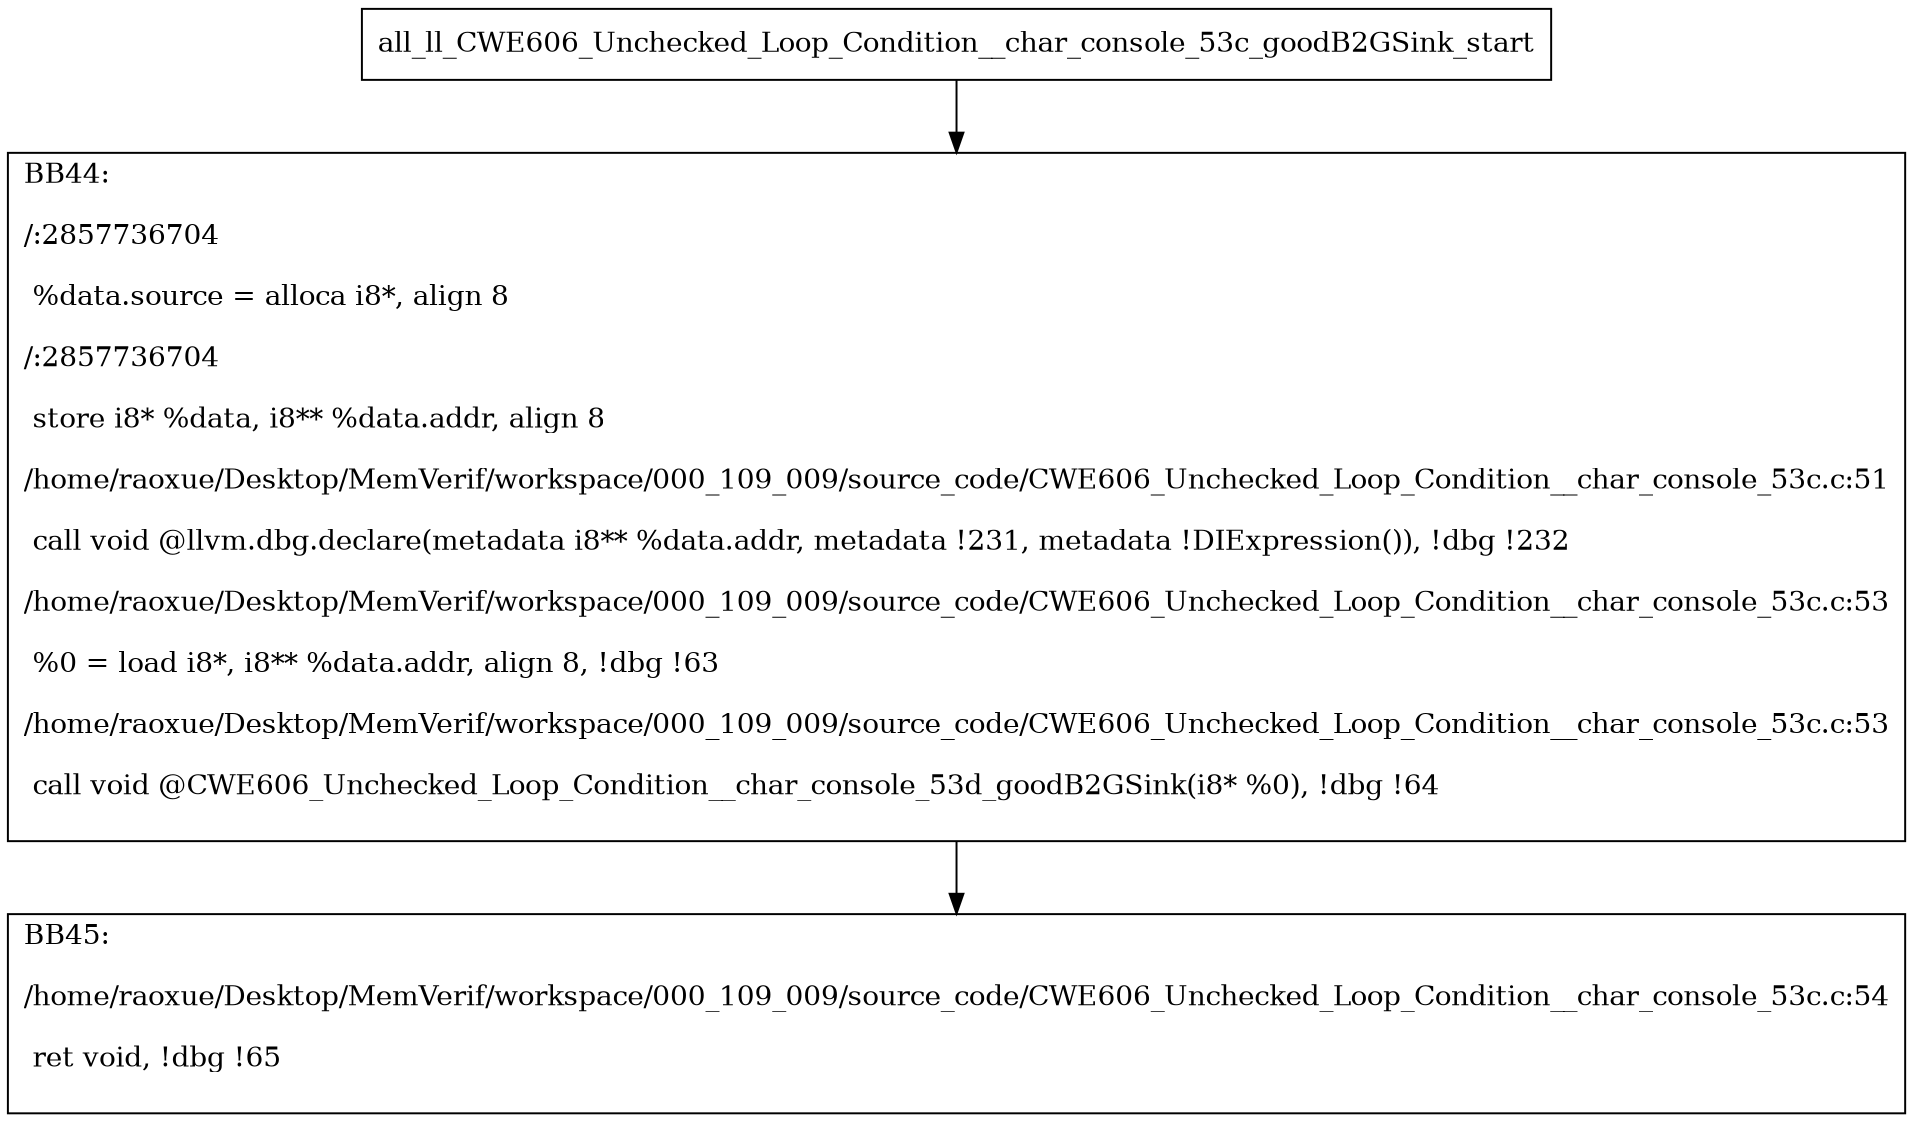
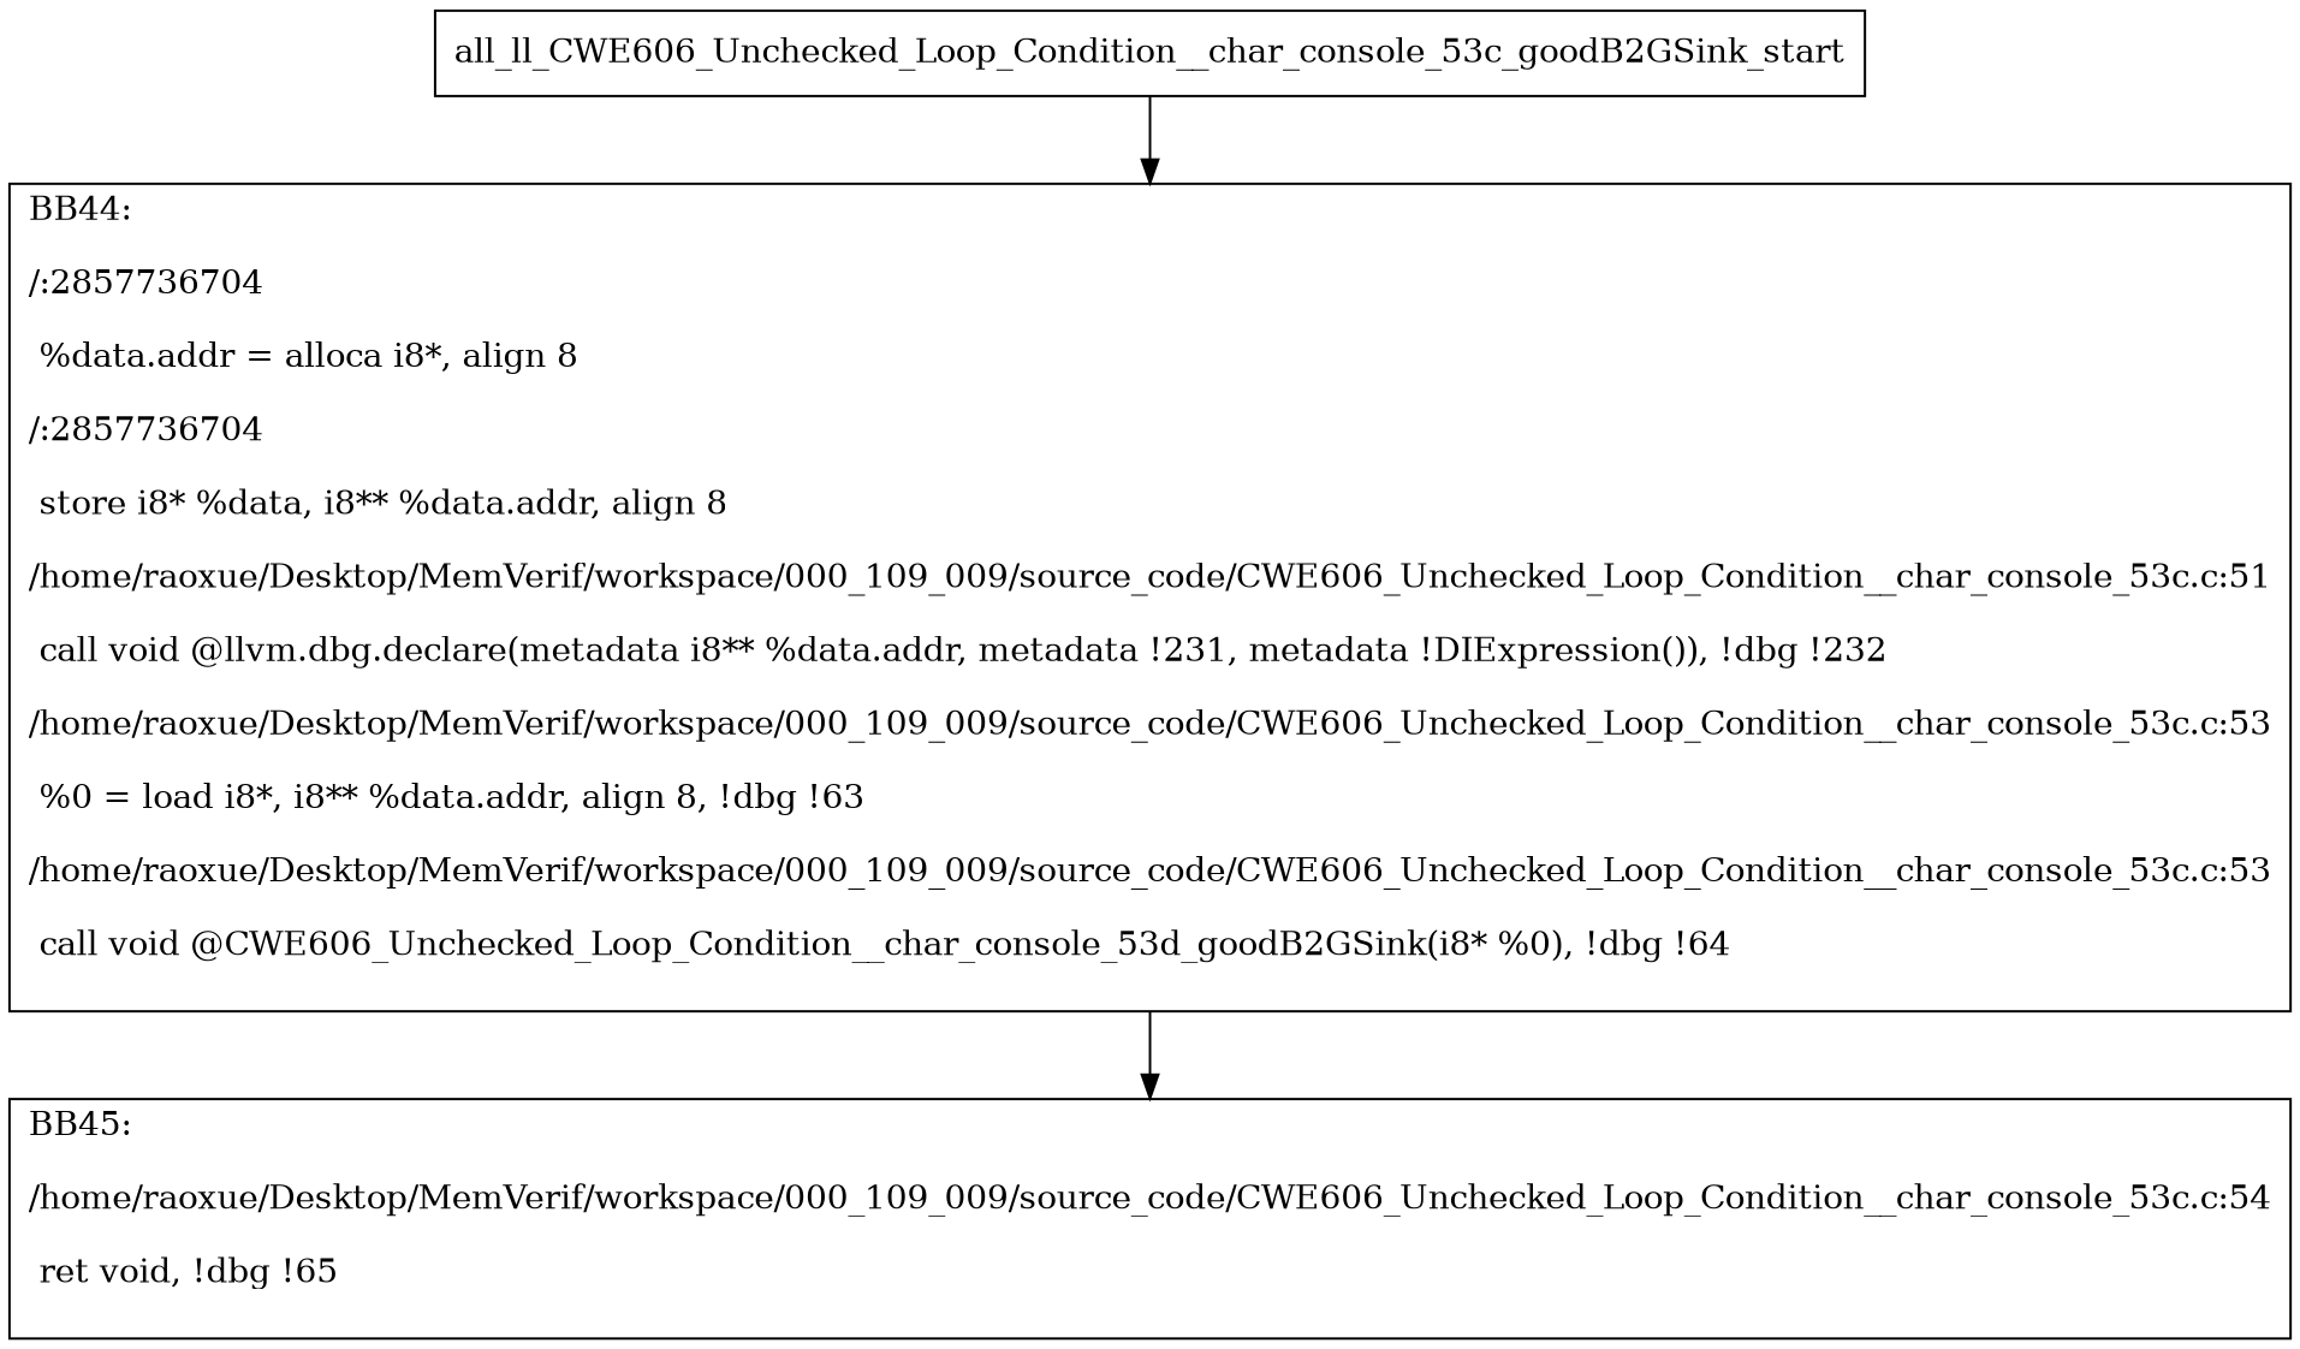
  digraph {
    node [shape=record]
    n1 [label="{all_ll_CWE606_Unchecked_Loop_Condition__char_console_53c_goodB2GSink_start}"]
-   n2 [label="{BB44:\l\l/:2857736704\l\n  %data.source = alloca i8*, align 8\l\n/:2857736704\l\n  store i8* %data, i8** %data.addr, align 8\l\n/home/raoxue/Desktop/MemVerif/workspace/000_109_009/source_code/CWE606_Unchecked_Loop_Condition__char_console_53c.c:51\l\n  call void @llvm.dbg.declare(metadata i8** %data.addr, metadata !231, metadata !DIExpression()), !dbg !232\l\n/home/raoxue/Desktop/MemVerif/workspace/000_109_009/source_code/CWE606_Unchecked_Loop_Condition__char_console_53c.c:53\l\n  %0 = load i8*, i8** %data.addr, align 8, !dbg !63\l\n/home/raoxue/Desktop/MemVerif/workspace/000_109_009/source_code/CWE606_Unchecked_Loop_Condition__char_console_53c.c:53\l\n  call void @CWE606_Unchecked_Loop_Condition__char_console_53d_goodB2GSink(i8* %0), !dbg !64\l\n}"]
+   n2 [label="{BB44:\l\l/:2857736704\l\n  %data.addr = alloca i8*, align 8\l\n/:2857736704\l\n  store i8* %data, i8** %data.addr, align 8\l\n/home/raoxue/Desktop/MemVerif/workspace/000_109_009/source_code/CWE606_Unchecked_Loop_Condition__char_console_53c.c:51\l\n  call void @llvm.dbg.declare(metadata i8** %data.addr, metadata !231, metadata !DIExpression()), !dbg !232\l\n/home/raoxue/Desktop/MemVerif/workspace/000_109_009/source_code/CWE606_Unchecked_Loop_Condition__char_console_53c.c:53\l\n  %0 = load i8*, i8** %data.addr, align 8, !dbg !63\l\n/home/raoxue/Desktop/MemVerif/workspace/000_109_009/source_code/CWE606_Unchecked_Loop_Condition__char_console_53c.c:53\l\n  call void @CWE606_Unchecked_Loop_Condition__char_console_53d_goodB2GSink(i8* %0), !dbg !64\l\n}"]
    n3 [label="{BB45:\l\l/home/raoxue/Desktop/MemVerif/workspace/000_109_009/source_code/CWE606_Unchecked_Loop_Condition__char_console_53c.c:54\l\n  ret void, !dbg !65\l\n}"]
    n1 -> n2
    n2 -> n3
  }
